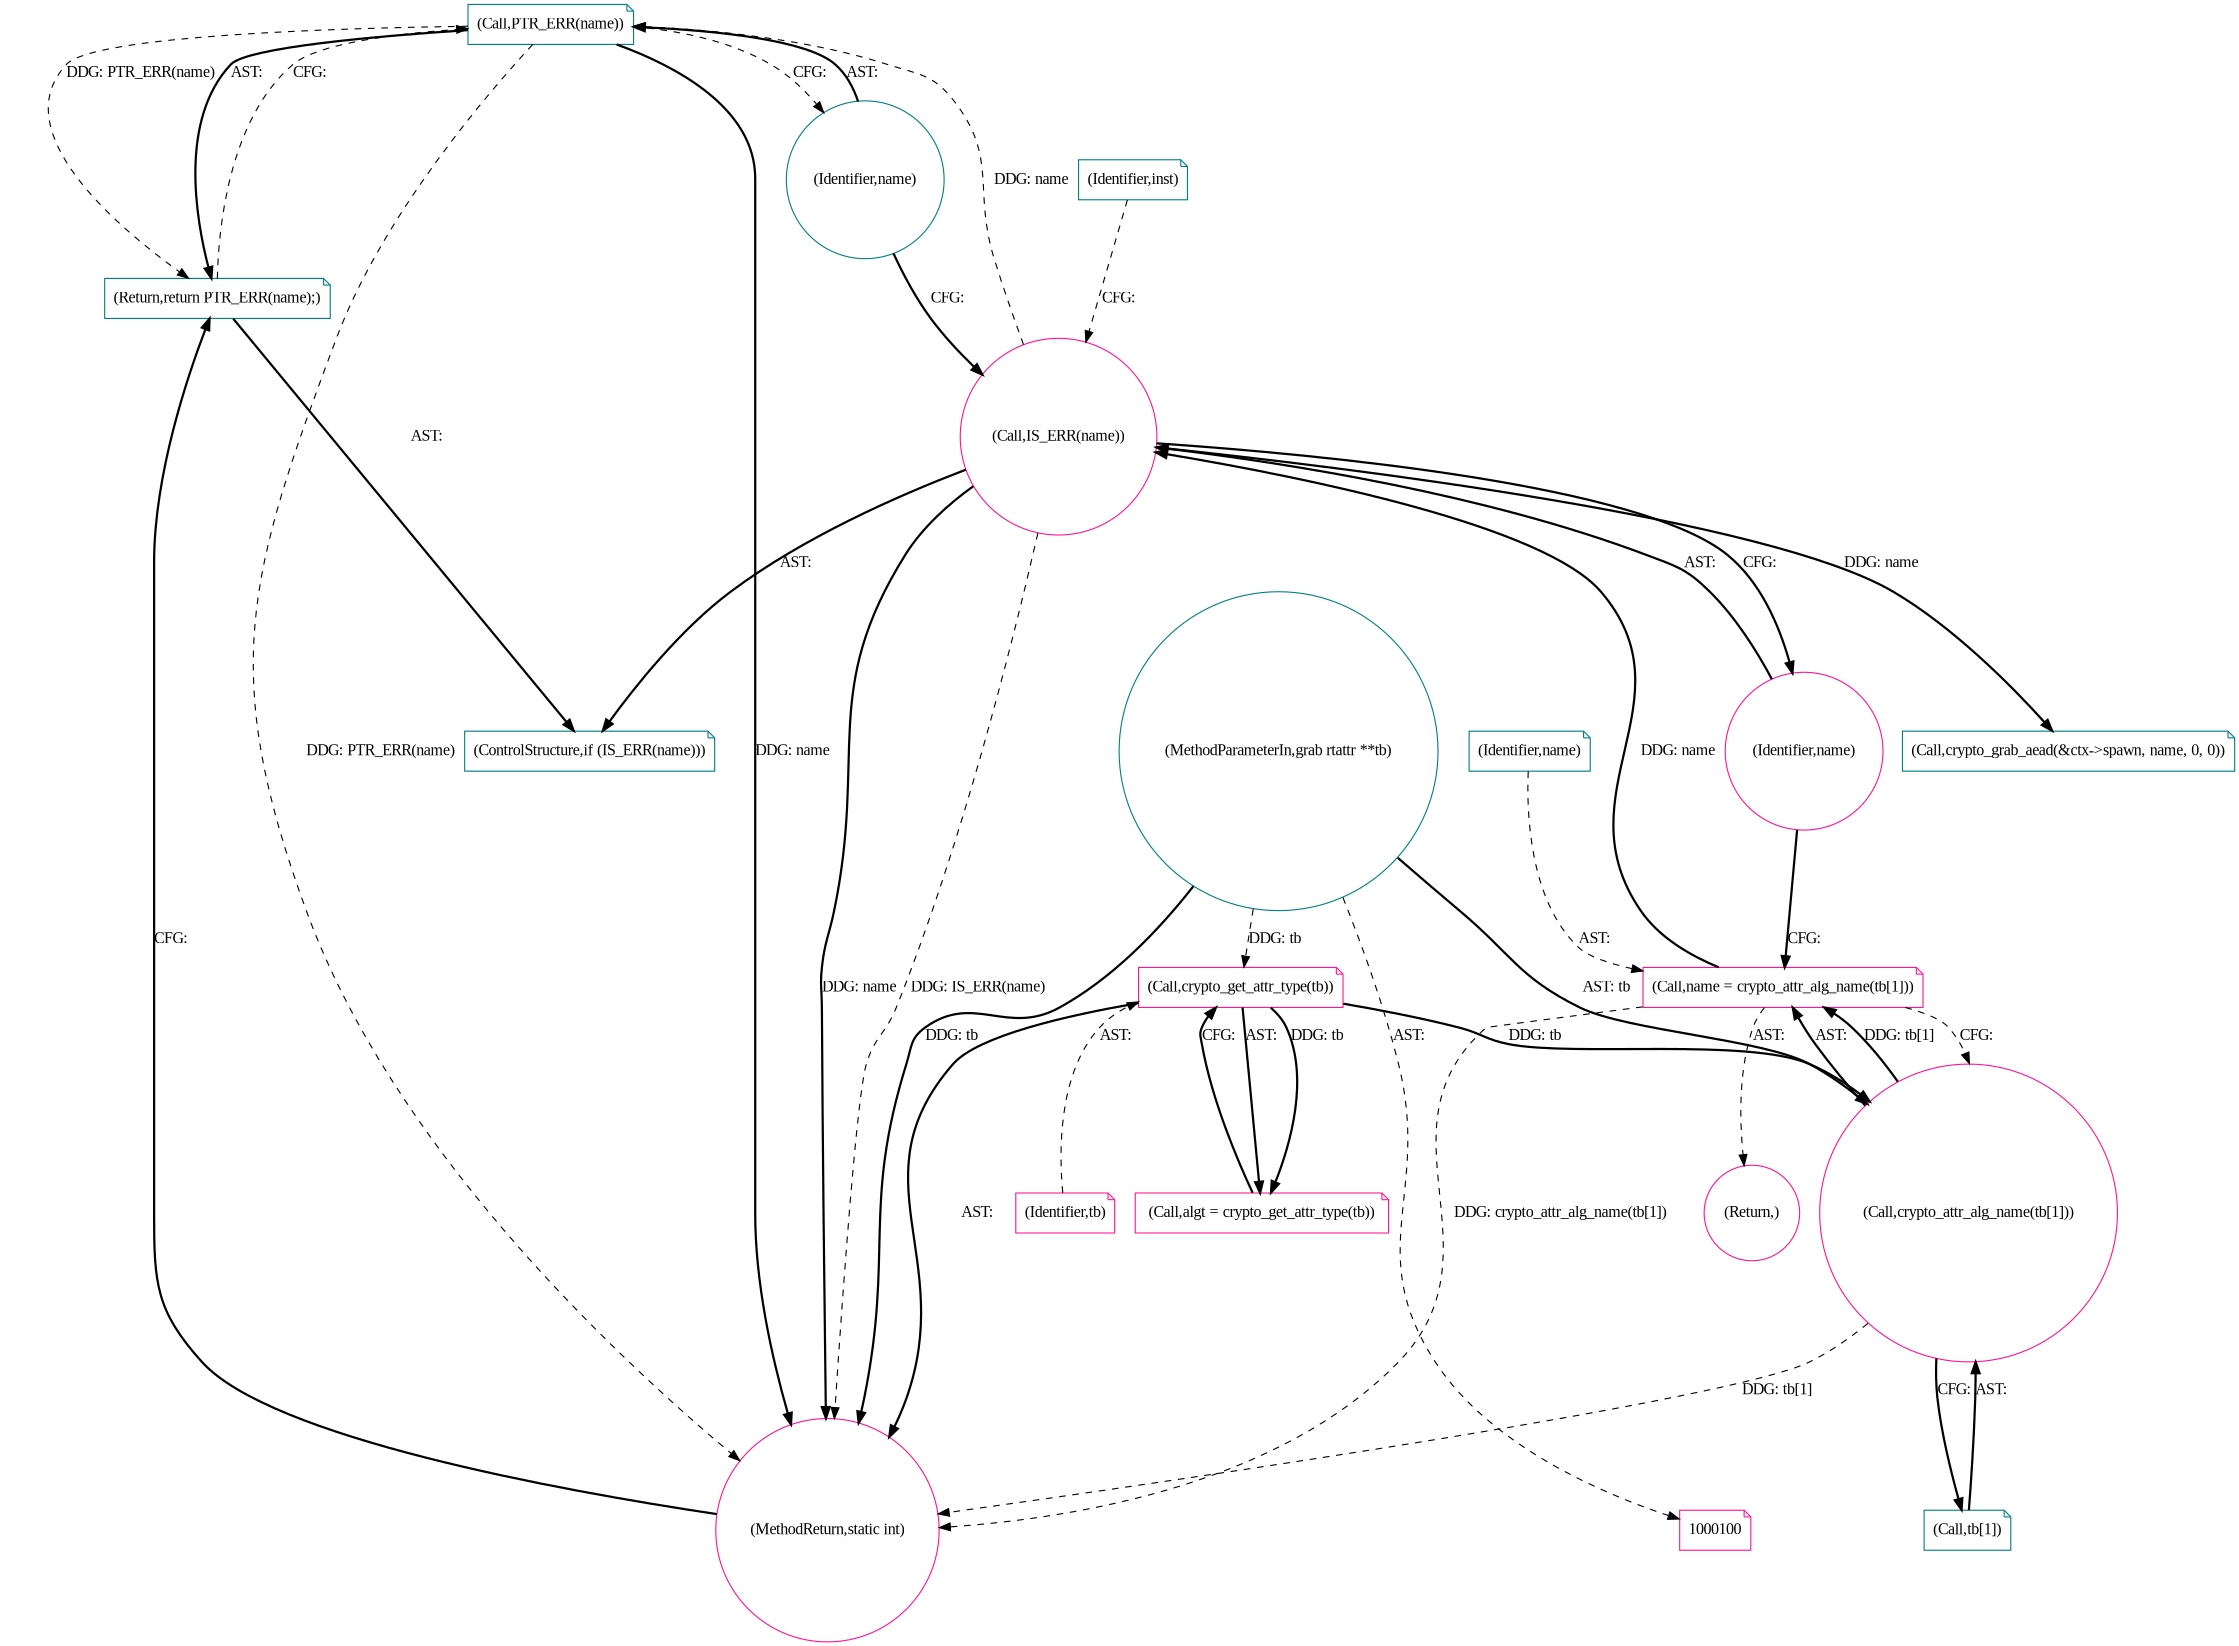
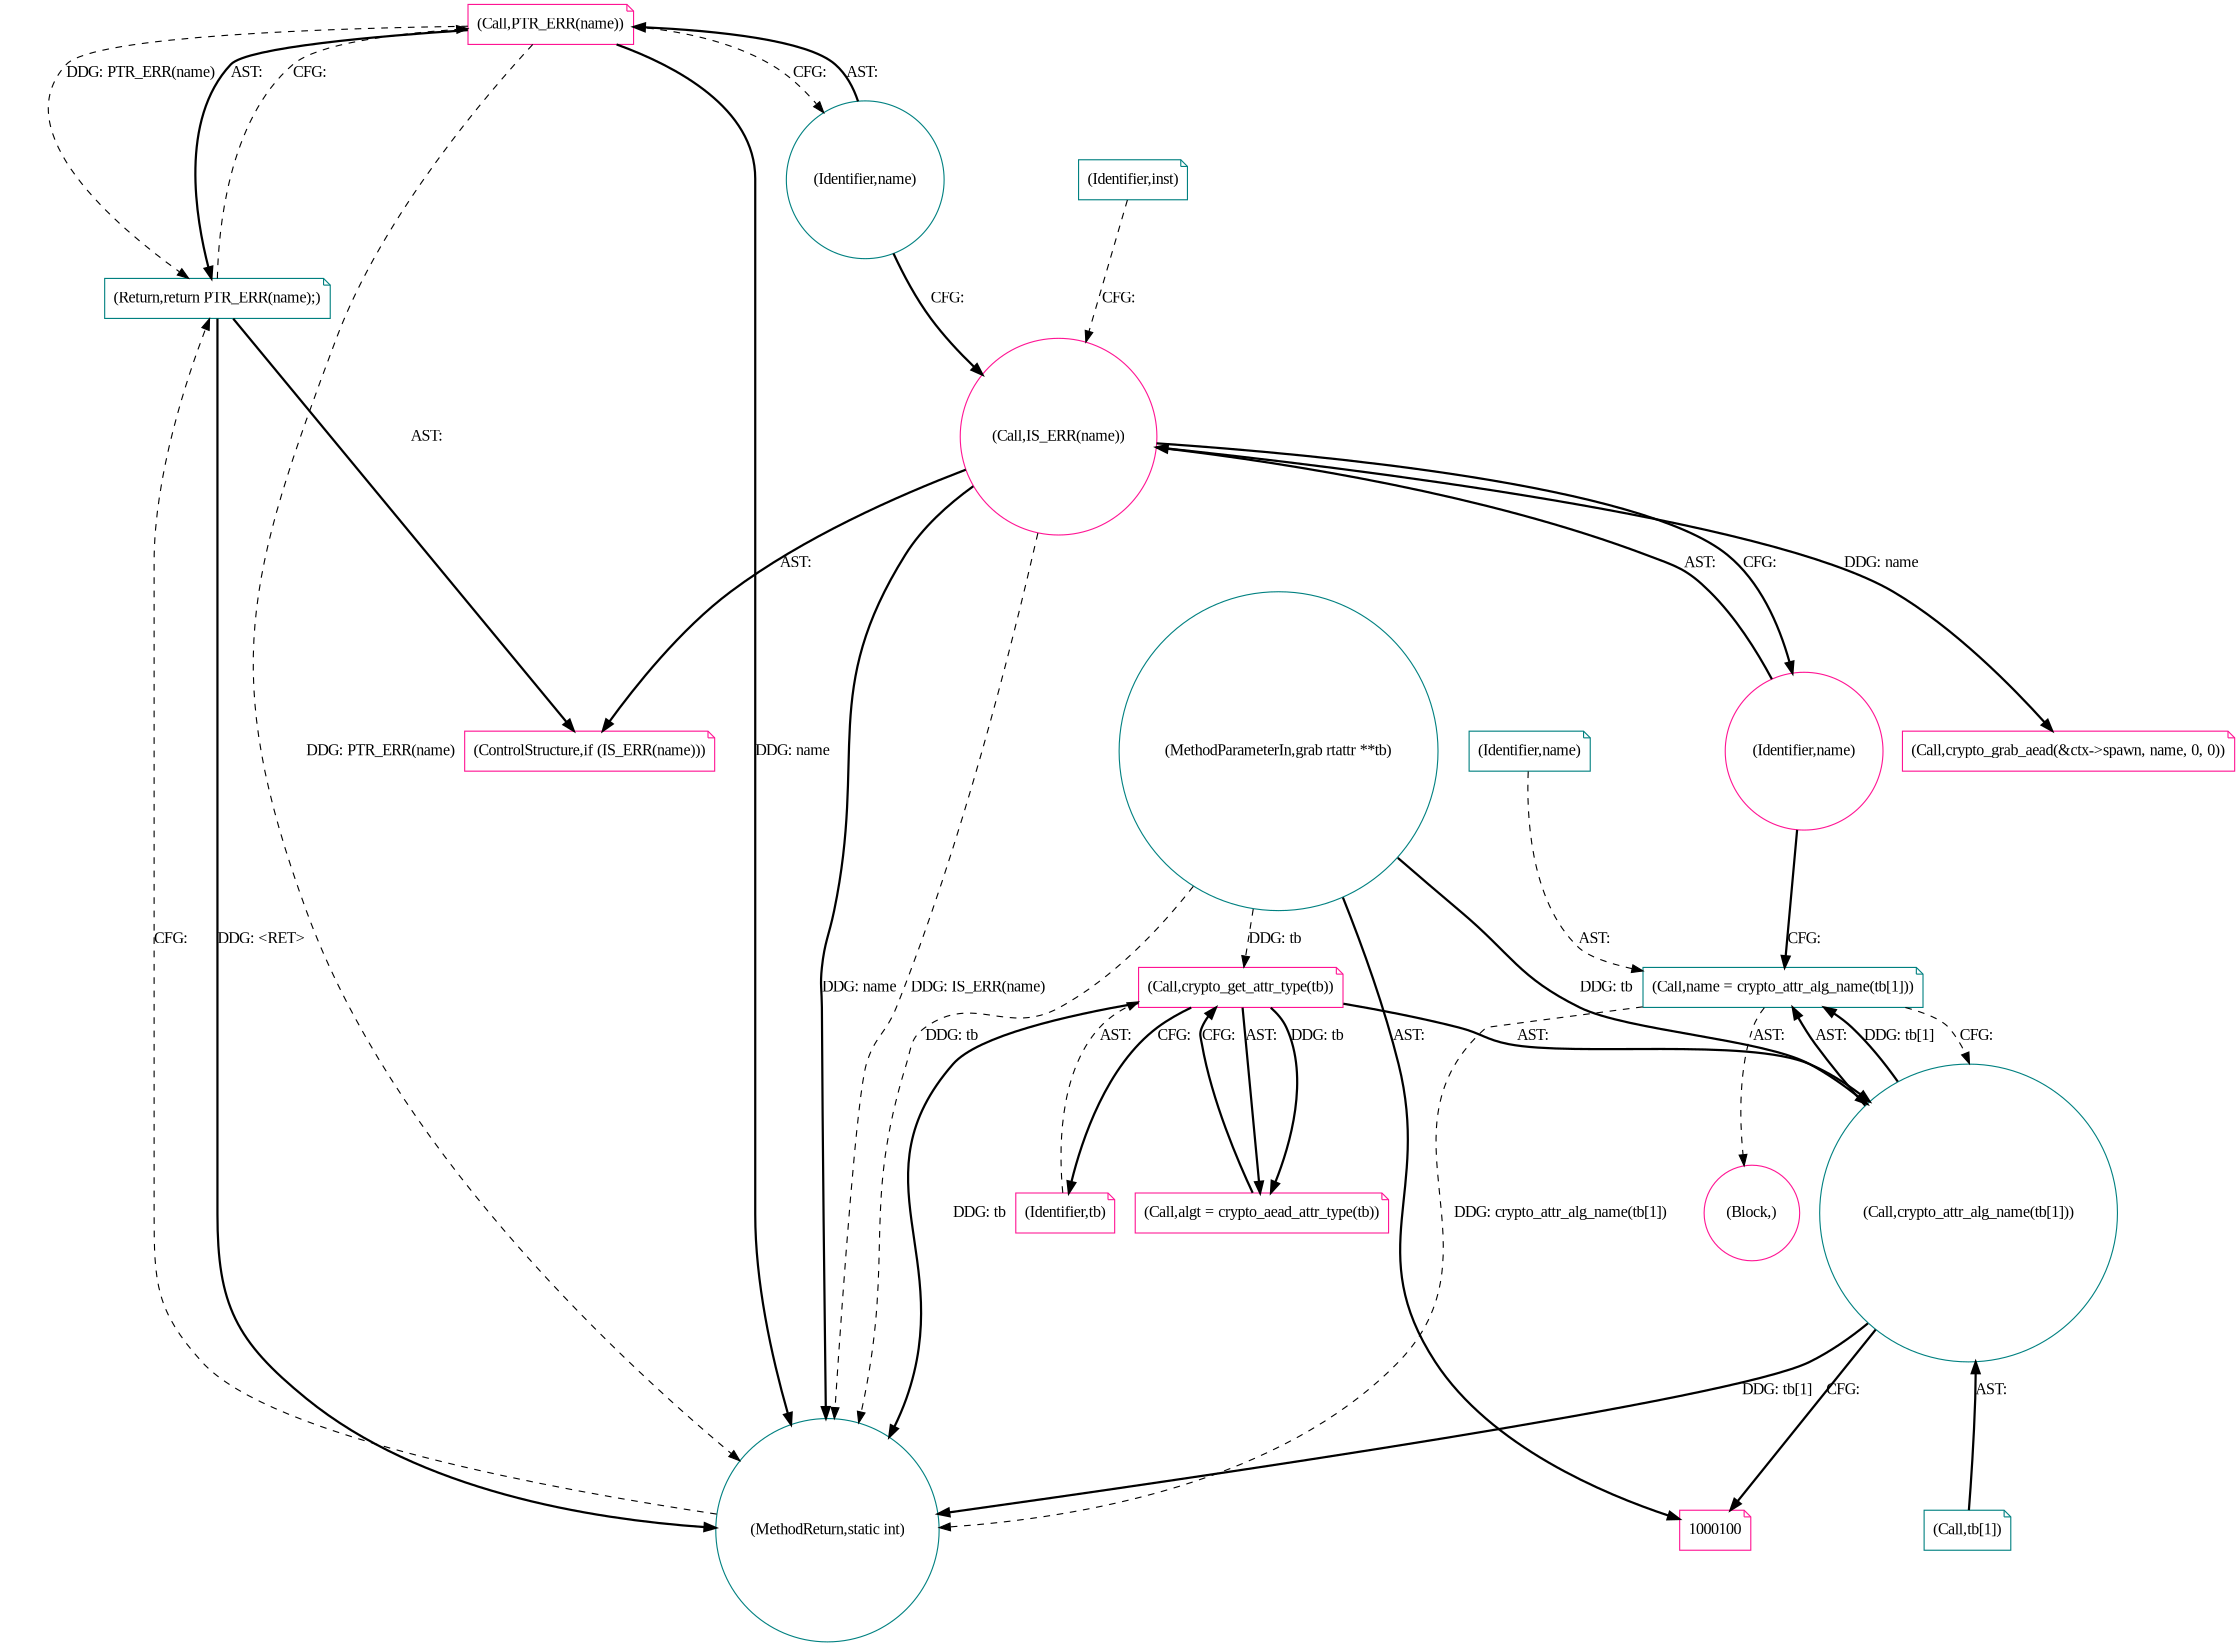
  digraph {
    fontname="Liberation Serif"
    node [color=deeppink fontname="Liberation Serif" shape=note]
    edge [fontname="Liberation Serif" style=bold]
-   n1 [color=teal label="(Call,PTR_ERR(name))"]
+   n1 [label="(Call,PTR_ERR(name))"]
    n2 [color=teal label="(Return,return PTR_ERR(name);)"]
    n3 [color=teal label="(Identifier,name)" shape=circle]
-   n4 [label="(MethodReturn,static int)" shape=circle]
-   n5 [color=teal label="(ControlStructure,if (IS_ERR(name)))"]
+   n4 [color=teal label="(MethodReturn,static int)" shape=circle]
+   n5 [label="(ControlStructure,if (IS_ERR(name)))"]
    n6 [label="(Call,IS_ERR(name))" shape=circle]
-   n7 [color=teal label="(Call,crypto_grab_aead(&ctx->spawn, name, 0, 0))"]
+   n7 [label="(Call,crypto_grab_aead(&ctx->spawn, name, 0, 0))"]
    n8 [label="(Identifier,name)" shape=circle]
-   n9 [label="(Call,name = crypto_attr_alg_name(tb[1]))"]
-   n10 [label="(Call,crypto_attr_alg_name(tb[1]))" shape=circle]
-   n11 [label="(Return,)" shape=circle]
+   n9 [color=teal label="(Call,name = crypto_attr_alg_name(tb[1]))"]
+   n10 [color=teal label="(Call,crypto_attr_alg_name(tb[1]))" shape=circle]
+   n11 [label="(Block,)" shape=circle]
    n12 [color=teal label="(Call,tb[1])"]
    n13 [label="(Call,crypto_get_attr_type(tb))"]
-   n14 [label="(Call,algt = crypto_get_attr_type(tb))"]
+   n14 [label="(Call,algt = crypto_aead_attr_type(tb))"]
    n15 [label="(Identifier,tb)"]
    n16 [color=teal label="(MethodParameterIn,grab rtattr **tb)" shape=circle]
    1000100
    n18 [color=teal label="(Identifier,inst)"]
    n19 [color=teal label="(Identifier,name)"]
    n1 -> n2 [label="AST: "]
    n1 -> n2 [label="DDG: PTR_ERR(name)" style=dashed]
    n1 -> n3 [label="CFG: " style=dashed]
    n1 -> n4 [label="DDG: PTR_ERR(name)" style=dashed]
    n1 -> n4 [label="DDG: name"]
    n2 -> n1 [label="CFG: " style=dashed]
+   n2 -> n4 [label="DDG: <RET>"]
    n2 -> n5 [label="AST: "]
    n3 -> n1 [label="AST: "]
    n3 -> n6 [label="CFG: "]
-   n4 -> n2 [label="CFG: "]
-   n6 -> n1 [label="DDG: name" style=dashed]
+   n4 -> n2 [label="CFG: " style=dashed]
    n6 -> n4 [label="DDG: name"]
    n6 -> n4 [label="DDG: IS_ERR(name)" style=dashed]
    n6 -> n5 [label="AST: "]
    n6 -> n7 [label="DDG: name"]
    n6 -> n8 [label="CFG: "]
    n8 -> n6 [label="AST: "]
    n8 -> n9 [label="CFG: "]
    n9 -> n4 [label="DDG: crypto_attr_alg_name(tb[1])" style=dashed]
-   n9 -> n6 [label="DDG: name"]
    n9 -> n10 [label="CFG: " style=dashed]
    n9 -> n11 [label="AST: " style=dashed]
-   n10 -> n4 [label="DDG: tb[1]" style=dashed]
+   n10 -> n4 [label="DDG: tb[1]"]
    n10 -> n9 [label="AST: "]
    n10 -> n9 [label="DDG: tb[1]"]
-   n10 -> n12 [label="CFG: "]
+   n10 -> 1000100 [label="CFG: "]
    n12 -> n10 [label="AST: "]
-   n13 -> n4 [label="AST: "]
-   n13 -> n10 [label="DDG: tb"]
+   n13 -> n4 [label="DDG: tb"]
+   n13 -> n10 [label="AST: "]
    n13 -> n14 [label="AST: "]
    n13 -> n14 [label="DDG: tb"]
+   n13 -> n15 [label="CFG: "]
    n14 -> n13 [label="CFG: "]
    n15 -> n13 [label="AST: " style=dashed]
-   n16 -> n4 [label="DDG: tb"]
-   n16 -> n10 [label="AST: tb"]
+   n16 -> n4 [label="DDG: tb" style=dashed]
+   n16 -> n10 [label="DDG: tb"]
    n16 -> n13 [label="DDG: tb" style=dashed]
-   n16 -> 1000100 [label="AST: " style=dashed]
+   n16 -> 1000100 [label="AST: "]
    n18 -> n6 [label="CFG: " style=dashed]
    n19 -> n9 [label="AST: " style=dashed]
  }
